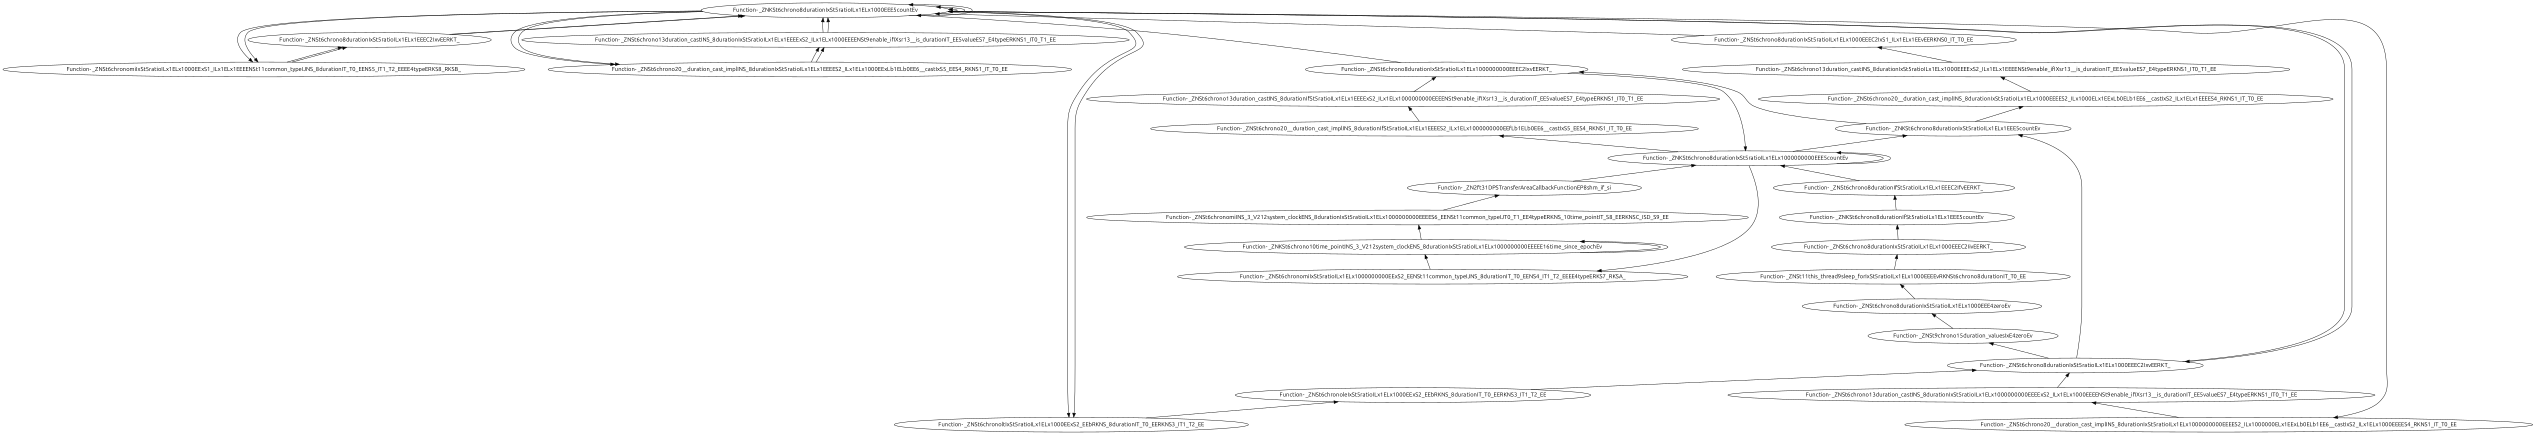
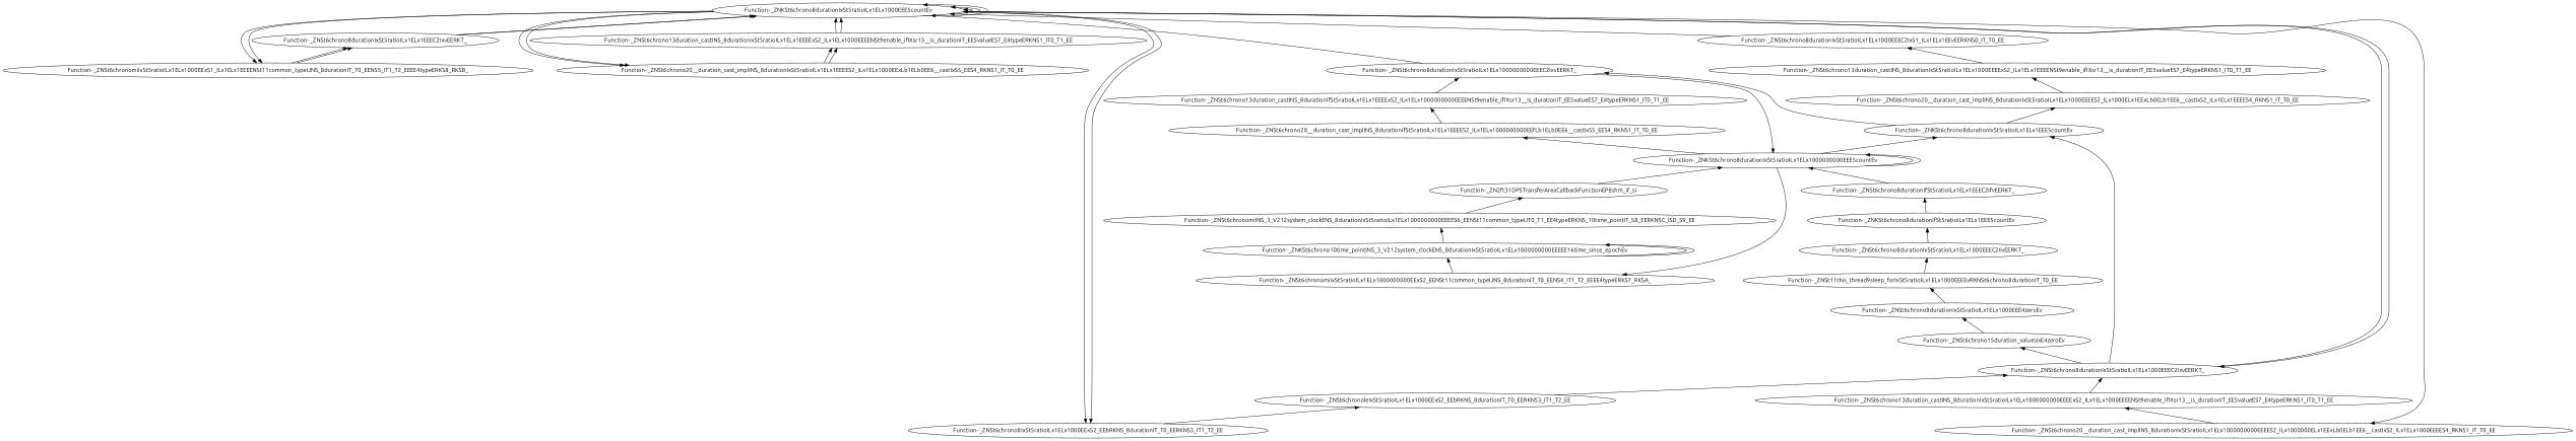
  digraph {
    fontname=Ubuntu
    node [fontname=Ubuntu]
    edge [dir=back fontname=Ubuntu]
    "Function- _ZNKSt6chrono8durationIxSt5ratioILx1ELx1000EEE5countEv"
    "Function- _ZNSt6chrono8durationIxSt5ratioILx1ELx1EEEC2IxvEERKT_"
    "Function- _ZNSt6chrono13duration_castINS_8durationIxSt5ratioILx1ELx1EEEExS2_ILx1ELx1000EEEENSt9enable_ifIXsr13__is_durationIT_EE5valueES7_E4typeERKNS1_IT0_T1_EE"
    "Function- _ZNSt6chrono8durationIxSt5ratioILx1ELx1000EEEC2IxvEERKT_"
    "Function- _ZNSt6chrono8durationIxSt5ratioILx1ELx1000000000EEEC2IxvEERKT_"
    "Function- _ZNSt6chrono8durationIxSt5ratioILx1ELx1000EEEC2IxS1_ILx1ELx1EEvEERKNS0_IT_T0_EE"
    "Function- _ZNSt6chronomiIxSt5ratioILx1ELx1000EExS1_ILx1ELx1EEEENSt11common_typeIJNS_8durationIT_T0_EENS5_IT1_T2_EEEE4typeERKS8_RKSB_"
    "Function- _ZNSt6chrono20__duration_cast_implINS_8durationIxSt5ratioILx1ELx1EEEES2_ILx1ELx1000EExLb1ELb0EE6__castIxS5_EES4_RKNS1_IT_T0_EE"
    "Function- _ZNSt6chronoltIxSt5ratioILx1ELx1000EExS2_EEbRKNS_8durationIT_T0_EERKNS3_IT1_T2_EE"
    "Function- _ZNSt6chronoleIxSt5ratioILx1ELx1000EExS2_EEbRKNS_8durationIT_T0_EERKNS3_IT1_T2_EE"
    "Function- _ZNSt6chrono13duration_castINS_8durationIxSt5ratioILx1ELx1000000000EEEExS2_ILx1ELx1000EEEENSt9enable_ifIXsr13__is_durationIT_EE5valueES7_E4typeERKNS1_IT0_T1_EE"
-   "Function- _ZNSt6chrono15duration_valuesIxE4zeroEv" [label="Function- _ZNSt9chrono15duration_valuesIxE4zeroEv"]
+   "Function- _ZNSt6chrono15duration_valuesIxE4zeroEv"
    "Function- _ZNSt6chrono8durationIxSt5ratioILx1ELx1000EEE4zeroEv"
    "Function- _ZNSt11this_thread9sleep_forIxSt5ratioILx1ELx1000EEEEvRKNSt6chrono8durationIT_T0_EE"
    "Function- _ZNSt6chrono8durationIxSt5ratioILx1ELx1000EEEC2IivEERKT_"
    "Function- _ZNKSt6chrono8durationIfSt5ratioILx1ELx1EEE5countEv"
    "Function- _ZNSt6chrono8durationIfSt5ratioILx1ELx1EEEC2IfvEERKT_"
    "Function- _ZNKSt6chrono8durationIxSt5ratioILx1ELx1000000000EEE5countEv"
    "Function- _ZN2ft31DPSTransferAreaCallbackFunctionEP8shm_if_si"
    "Function- _ZNSt6chrono20__duration_cast_implINS_8durationIfSt5ratioILx1ELx1EEEES2_ILx1ELx1000000000EEfLb1ELb0EE6__castIxS5_EES4_RKNS1_IT_T0_EE"
    "Function- _ZNSt6chrono13duration_castINS_8durationIfSt5ratioILx1ELx1EEEExS2_ILx1ELx1000000000EEEENSt9enable_ifIXsr13__is_durationIT_EE5valueES7_E4typeERKNS1_IT0_T1_EE"
    "Function- _ZNKSt6chrono8durationIxSt5ratioILx1ELx1EEE5countEv"
    "Function- _ZNSt6chronomiIxSt5ratioILx1ELx1000000000EExS2_EENSt11common_typeIJNS_8durationIT_T0_EENS4_IT1_T2_EEEE4typeERKS7_RKSA_"
    "Function- _ZNKSt6chrono10time_pointINS_3_V212system_clockENS_8durationIxSt5ratioILx1ELx1000000000EEEEE16time_since_epochEv"
    "Function- _ZNSt6chronomiINS_3_V212system_clockENS_8durationIxSt5ratioILx1ELx1000000000EEEES6_EENSt11common_typeIJT0_T1_EE4typeERKNS_10time_pointIT_S8_EERKNSC_ISD_S9_EE"
    "Function- _ZNSt6chrono20__duration_cast_implINS_8durationIxSt5ratioILx1ELx1000000000EEEES2_ILx1000000ELx1EExLb0ELb1EE6__castIxS2_ILx1ELx1000EEEES4_RKNS1_IT_T0_EE"
    "Function- _ZNSt6chrono20__duration_cast_implINS_8durationIxSt5ratioILx1ELx1000EEEES2_ILx1000ELx1EExLb0ELb1EE6__castIxS2_ILx1ELx1EEEES4_RKNS1_IT_T0_EE"
    "Function- _ZNSt6chrono13duration_castINS_8durationIxSt5ratioILx1ELx1000EEEExS2_ILx1ELx1EEEENSt9enable_ifIXsr13__is_durationIT_EE5valueES7_E4typeERKNS1_IT0_T1_EE"
    "Function- _ZNKSt6chrono8durationIxSt5ratioILx1ELx1000EEE5countEv" -> "Function- _ZNKSt6chrono8durationIxSt5ratioILx1ELx1000EEE5countEv"
    "Function- _ZNKSt6chrono8durationIxSt5ratioILx1ELx1000EEE5countEv" -> "Function- _ZNKSt6chrono8durationIxSt5ratioILx1ELx1000EEE5countEv"
    "Function- _ZNKSt6chrono8durationIxSt5ratioILx1ELx1000EEE5countEv" -> "Function- _ZNKSt6chrono8durationIxSt5ratioILx1ELx1000EEE5countEv"
    "Function- _ZNKSt6chrono8durationIxSt5ratioILx1ELx1000EEE5countEv" -> "Function- _ZNSt6chrono8durationIxSt5ratioILx1ELx1EEEC2IxvEERKT_"
    "Function- _ZNKSt6chrono8durationIxSt5ratioILx1ELx1000EEE5countEv" -> "Function- _ZNSt6chrono8durationIxSt5ratioILx1ELx1EEEC2IxvEERKT_"
    "Function- _ZNKSt6chrono8durationIxSt5ratioILx1ELx1000EEE5countEv" -> "Function- _ZNSt6chrono13duration_castINS_8durationIxSt5ratioILx1ELx1EEEExS2_ILx1ELx1000EEEENSt9enable_ifIXsr13__is_durationIT_EE5valueES7_E4typeERKNS1_IT0_T1_EE"
    "Function- _ZNKSt6chrono8durationIxSt5ratioILx1ELx1000EEE5countEv" -> "Function- _ZNSt6chrono13duration_castINS_8durationIxSt5ratioILx1ELx1EEEExS2_ILx1ELx1000EEEENSt9enable_ifIXsr13__is_durationIT_EE5valueES7_E4typeERKNS1_IT0_T1_EE"
    "Function- _ZNKSt6chrono8durationIxSt5ratioILx1ELx1000EEE5countEv" -> "Function- _ZNSt6chrono8durationIxSt5ratioILx1ELx1000EEEC2IxvEERKT_"
    "Function- _ZNKSt6chrono8durationIxSt5ratioILx1ELx1000EEE5countEv" -> "Function- _ZNSt6chrono8durationIxSt5ratioILx1ELx1000000000EEEC2IxvEERKT_"
    "Function- _ZNKSt6chrono8durationIxSt5ratioILx1ELx1000EEE5countEv" -> "Function- _ZNSt6chrono8durationIxSt5ratioILx1ELx1000EEEC2IxS1_ILx1ELx1EEvEERKNS0_IT_T0_EE"
    "Function- _ZNSt6chrono8durationIxSt5ratioILx1ELx1EEEC2IxvEERKT_" -> "Function- _ZNSt6chronomiIxSt5ratioILx1ELx1000EExS1_ILx1ELx1EEEENSt11common_typeIJNS_8durationIT_T0_EENS5_IT1_T2_EEEE4typeERKS8_RKSB_"
    "Function- _ZNSt6chrono8durationIxSt5ratioILx1ELx1EEEC2IxvEERKT_" -> "Function- _ZNSt6chronomiIxSt5ratioILx1ELx1000EExS1_ILx1ELx1EEEENSt11common_typeIJNS_8durationIT_T0_EENS5_IT1_T2_EEEE4typeERKS8_RKSB_"
    "Function- _ZNSt6chrono13duration_castINS_8durationIxSt5ratioILx1ELx1EEEExS2_ILx1ELx1000EEEENSt9enable_ifIXsr13__is_durationIT_EE5valueES7_E4typeERKNS1_IT0_T1_EE" -> "Function- _ZNSt6chrono20__duration_cast_implINS_8durationIxSt5ratioILx1ELx1EEEES2_ILx1ELx1000EExLb1ELb0EE6__castIxS5_EES4_RKNS1_IT_T0_EE"
    "Function- _ZNSt6chrono13duration_castINS_8durationIxSt5ratioILx1ELx1EEEExS2_ILx1ELx1000EEEENSt9enable_ifIXsr13__is_durationIT_EE5valueES7_E4typeERKNS1_IT0_T1_EE" -> "Function- _ZNSt6chrono20__duration_cast_implINS_8durationIxSt5ratioILx1ELx1EEEES2_ILx1ELx1000EExLb1ELb0EE6__castIxS5_EES4_RKNS1_IT_T0_EE"
    "Function- _ZNSt6chrono8durationIxSt5ratioILx1ELx1000EEEC2IxvEERKT_" -> "Function- _ZNKSt6chrono8durationIxSt5ratioILx1ELx1000EEE5countEv"
    "Function- _ZNSt6chrono8durationIxSt5ratioILx1ELx1000EEEC2IxvEERKT_" -> "Function- _ZNSt6chronoleIxSt5ratioILx1ELx1000EExS2_EEbRKNS_8durationIT_T0_EERKNS3_IT1_T2_EE"
    "Function- _ZNSt6chrono8durationIxSt5ratioILx1ELx1000EEEC2IxvEERKT_" -> "Function- _ZNSt6chrono13duration_castINS_8durationIxSt5ratioILx1ELx1000000000EEEExS2_ILx1ELx1000EEEENSt9enable_ifIXsr13__is_durationIT_EE5valueES7_E4typeERKNS1_IT0_T1_EE"
    "Function- _ZNSt6chrono8durationIxSt5ratioILx1ELx1000000000EEEC2IxvEERKT_" -> "Function- _ZNSt6chrono13duration_castINS_8durationIfSt5ratioILx1ELx1EEEExS2_ILx1ELx1000000000EEEENSt9enable_ifIXsr13__is_durationIT_EE5valueES7_E4typeERKNS1_IT0_T1_EE"
    "Function- _ZNSt6chrono8durationIxSt5ratioILx1ELx1000000000EEEC2IxvEERKT_" -> "Function- _ZNKSt6chrono8durationIxSt5ratioILx1ELx1EEE5countEv"
    "Function- _ZNSt6chrono8durationIxSt5ratioILx1ELx1000EEEC2IxS1_ILx1ELx1EEvEERKNS0_IT_T0_EE" -> "Function- _ZNSt6chrono13duration_castINS_8durationIxSt5ratioILx1ELx1000EEEExS2_ILx1ELx1EEEENSt9enable_ifIXsr13__is_durationIT_EE5valueES7_E4typeERKNS1_IT0_T1_EE"
    "Function- _ZNSt6chronomiIxSt5ratioILx1ELx1000EExS1_ILx1ELx1EEEENSt11common_typeIJNS_8durationIT_T0_EENS5_IT1_T2_EEEE4typeERKS8_RKSB_" -> "Function- _ZNKSt6chrono8durationIxSt5ratioILx1ELx1000EEE5countEv"
    "Function- _ZNSt6chronomiIxSt5ratioILx1ELx1000EExS1_ILx1ELx1EEEENSt11common_typeIJNS_8durationIT_T0_EENS5_IT1_T2_EEEE4typeERKS8_RKSB_" -> "Function- _ZNKSt6chrono8durationIxSt5ratioILx1ELx1000EEE5countEv"
    "Function- _ZNSt6chrono20__duration_cast_implINS_8durationIxSt5ratioILx1ELx1EEEES2_ILx1ELx1000EExLb1ELb0EE6__castIxS5_EES4_RKNS1_IT_T0_EE" -> "Function- _ZNKSt6chrono8durationIxSt5ratioILx1ELx1000EEE5countEv"
    "Function- _ZNSt6chrono20__duration_cast_implINS_8durationIxSt5ratioILx1ELx1EEEES2_ILx1ELx1000EExLb1ELb0EE6__castIxS5_EES4_RKNS1_IT_T0_EE" -> "Function- _ZNKSt6chrono8durationIxSt5ratioILx1ELx1000EEE5countEv"
    "Function- _ZNSt6chronoltIxSt5ratioILx1ELx1000EExS2_EEbRKNS_8durationIT_T0_EERKNS3_IT1_T2_EE" -> "Function- _ZNKSt6chrono8durationIxSt5ratioILx1ELx1000EEE5countEv"
    "Function- _ZNSt6chronoltIxSt5ratioILx1ELx1000EExS2_EEbRKNS_8durationIT_T0_EERKNS3_IT1_T2_EE" -> "Function- _ZNKSt6chrono8durationIxSt5ratioILx1ELx1000EEE5countEv"
    "Function- _ZNSt6chronoleIxSt5ratioILx1ELx1000EExS2_EEbRKNS_8durationIT_T0_EERKNS3_IT1_T2_EE" -> "Function- _ZNSt6chronoltIxSt5ratioILx1ELx1000EExS2_EEbRKNS_8durationIT_T0_EERKNS3_IT1_T2_EE"
    "Function- _ZNSt6chrono13duration_castINS_8durationIxSt5ratioILx1ELx1000000000EEEExS2_ILx1ELx1000EEEENSt9enable_ifIXsr13__is_durationIT_EE5valueES7_E4typeERKNS1_IT0_T1_EE" -> "Function- _ZNSt6chrono20__duration_cast_implINS_8durationIxSt5ratioILx1ELx1000000000EEEES2_ILx1000000ELx1EExLb0ELb1EE6__castIxS2_ILx1ELx1000EEEES4_RKNS1_IT_T0_EE"
    "Function- _ZNSt6chrono15duration_valuesIxE4zeroEv" -> "Function- _ZNSt6chrono8durationIxSt5ratioILx1ELx1000EEEC2IxvEERKT_"
    "Function- _ZNSt6chrono8durationIxSt5ratioILx1ELx1000EEE4zeroEv" -> "Function- _ZNSt6chrono15duration_valuesIxE4zeroEv"
    "Function- _ZNSt11this_thread9sleep_forIxSt5ratioILx1ELx1000EEEEvRKNSt6chrono8durationIT_T0_EE" -> "Function- _ZNSt6chrono8durationIxSt5ratioILx1ELx1000EEE4zeroEv"
    "Function- _ZNSt6chrono8durationIxSt5ratioILx1ELx1000EEEC2IivEERKT_" -> "Function- _ZNSt11this_thread9sleep_forIxSt5ratioILx1ELx1000EEEEvRKNSt6chrono8durationIT_T0_EE"
    "Function- _ZNKSt6chrono8durationIfSt5ratioILx1ELx1EEE5countEv" -> "Function- _ZNSt6chrono8durationIxSt5ratioILx1ELx1000EEEC2IivEERKT_"
    "Function- _ZNSt6chrono8durationIfSt5ratioILx1ELx1EEEC2IfvEERKT_" -> "Function- _ZNKSt6chrono8durationIfSt5ratioILx1ELx1EEE5countEv"
    "Function- _ZNKSt6chrono8durationIxSt5ratioILx1ELx1000000000EEE5countEv" -> "Function- _ZNSt6chrono8durationIxSt5ratioILx1ELx1000000000EEEC2IxvEERKT_"
    "Function- _ZNKSt6chrono8durationIxSt5ratioILx1ELx1000000000EEE5countEv" -> "Function- _ZNSt6chrono8durationIfSt5ratioILx1ELx1EEEC2IfvEERKT_"
    "Function- _ZNKSt6chrono8durationIxSt5ratioILx1ELx1000000000EEE5countEv" -> "Function- _ZNKSt6chrono8durationIxSt5ratioILx1ELx1000000000EEE5countEv"
    "Function- _ZNKSt6chrono8durationIxSt5ratioILx1ELx1000000000EEE5countEv" -> "Function- _ZN2ft31DPSTransferAreaCallbackFunctionEP8shm_if_si"
    "Function- _ZN2ft31DPSTransferAreaCallbackFunctionEP8shm_if_si" -> "Function- _ZNSt6chronomiINS_3_V212system_clockENS_8durationIxSt5ratioILx1ELx1000000000EEEES6_EENSt11common_typeIJT0_T1_EE4typeERKNS_10time_pointIT_S8_EERKNSC_ISD_S9_EE"
    "Function- _ZNSt6chrono20__duration_cast_implINS_8durationIfSt5ratioILx1ELx1EEEES2_ILx1ELx1000000000EEfLb1ELb0EE6__castIxS5_EES4_RKNS1_IT_T0_EE" -> "Function- _ZNKSt6chrono8durationIxSt5ratioILx1ELx1000000000EEE5countEv"
    "Function- _ZNSt6chrono13duration_castINS_8durationIfSt5ratioILx1ELx1EEEExS2_ILx1ELx1000000000EEEENSt9enable_ifIXsr13__is_durationIT_EE5valueES7_E4typeERKNS1_IT0_T1_EE" -> "Function- _ZNSt6chrono20__duration_cast_implINS_8durationIfSt5ratioILx1ELx1EEEES2_ILx1ELx1000000000EEfLb1ELb0EE6__castIxS5_EES4_RKNS1_IT_T0_EE"
    "Function- _ZNKSt6chrono8durationIxSt5ratioILx1ELx1EEE5countEv" -> "Function- _ZNSt6chrono8durationIxSt5ratioILx1ELx1000EEEC2IxvEERKT_"
    "Function- _ZNKSt6chrono8durationIxSt5ratioILx1ELx1EEE5countEv" -> "Function- _ZNKSt6chrono8durationIxSt5ratioILx1ELx1000000000EEE5countEv"
    "Function- _ZNSt6chronomiIxSt5ratioILx1ELx1000000000EExS2_EENSt11common_typeIJNS_8durationIT_T0_EENS4_IT1_T2_EEEE4typeERKS7_RKSA_" -> "Function- _ZNKSt6chrono8durationIxSt5ratioILx1ELx1000000000EEE5countEv"
    "Function- _ZNKSt6chrono10time_pointINS_3_V212system_clockENS_8durationIxSt5ratioILx1ELx1000000000EEEEE16time_since_epochEv" -> "Function- _ZNSt6chronomiIxSt5ratioILx1ELx1000000000EExS2_EENSt11common_typeIJNS_8durationIT_T0_EENS4_IT1_T2_EEEE4typeERKS7_RKSA_"
    "Function- _ZNKSt6chrono10time_pointINS_3_V212system_clockENS_8durationIxSt5ratioILx1ELx1000000000EEEEE16time_since_epochEv" -> "Function- _ZNKSt6chrono10time_pointINS_3_V212system_clockENS_8durationIxSt5ratioILx1ELx1000000000EEEEE16time_since_epochEv"
    "Function- _ZNSt6chronomiINS_3_V212system_clockENS_8durationIxSt5ratioILx1ELx1000000000EEEES6_EENSt11common_typeIJT0_T1_EE4typeERKNS_10time_pointIT_S8_EERKNSC_ISD_S9_EE" -> "Function- _ZNKSt6chrono10time_pointINS_3_V212system_clockENS_8durationIxSt5ratioILx1ELx1000000000EEEEE16time_since_epochEv"
    "Function- _ZNSt6chrono20__duration_cast_implINS_8durationIxSt5ratioILx1ELx1000000000EEEES2_ILx1000000ELx1EExLb0ELb1EE6__castIxS2_ILx1ELx1000EEEES4_RKNS1_IT_T0_EE" -> "Function- _ZNKSt6chrono8durationIxSt5ratioILx1ELx1000EEE5countEv"
    "Function- _ZNSt6chrono20__duration_cast_implINS_8durationIxSt5ratioILx1ELx1000EEEES2_ILx1000ELx1EExLb0ELb1EE6__castIxS2_ILx1ELx1EEEES4_RKNS1_IT_T0_EE" -> "Function- _ZNKSt6chrono8durationIxSt5ratioILx1ELx1EEE5countEv"
    "Function- _ZNSt6chrono13duration_castINS_8durationIxSt5ratioILx1ELx1000EEEExS2_ILx1ELx1EEEENSt9enable_ifIXsr13__is_durationIT_EE5valueES7_E4typeERKNS1_IT0_T1_EE" -> "Function- _ZNSt6chrono20__duration_cast_implINS_8durationIxSt5ratioILx1ELx1000EEEES2_ILx1000ELx1EExLb0ELb1EE6__castIxS2_ILx1ELx1EEEES4_RKNS1_IT_T0_EE"
  }
